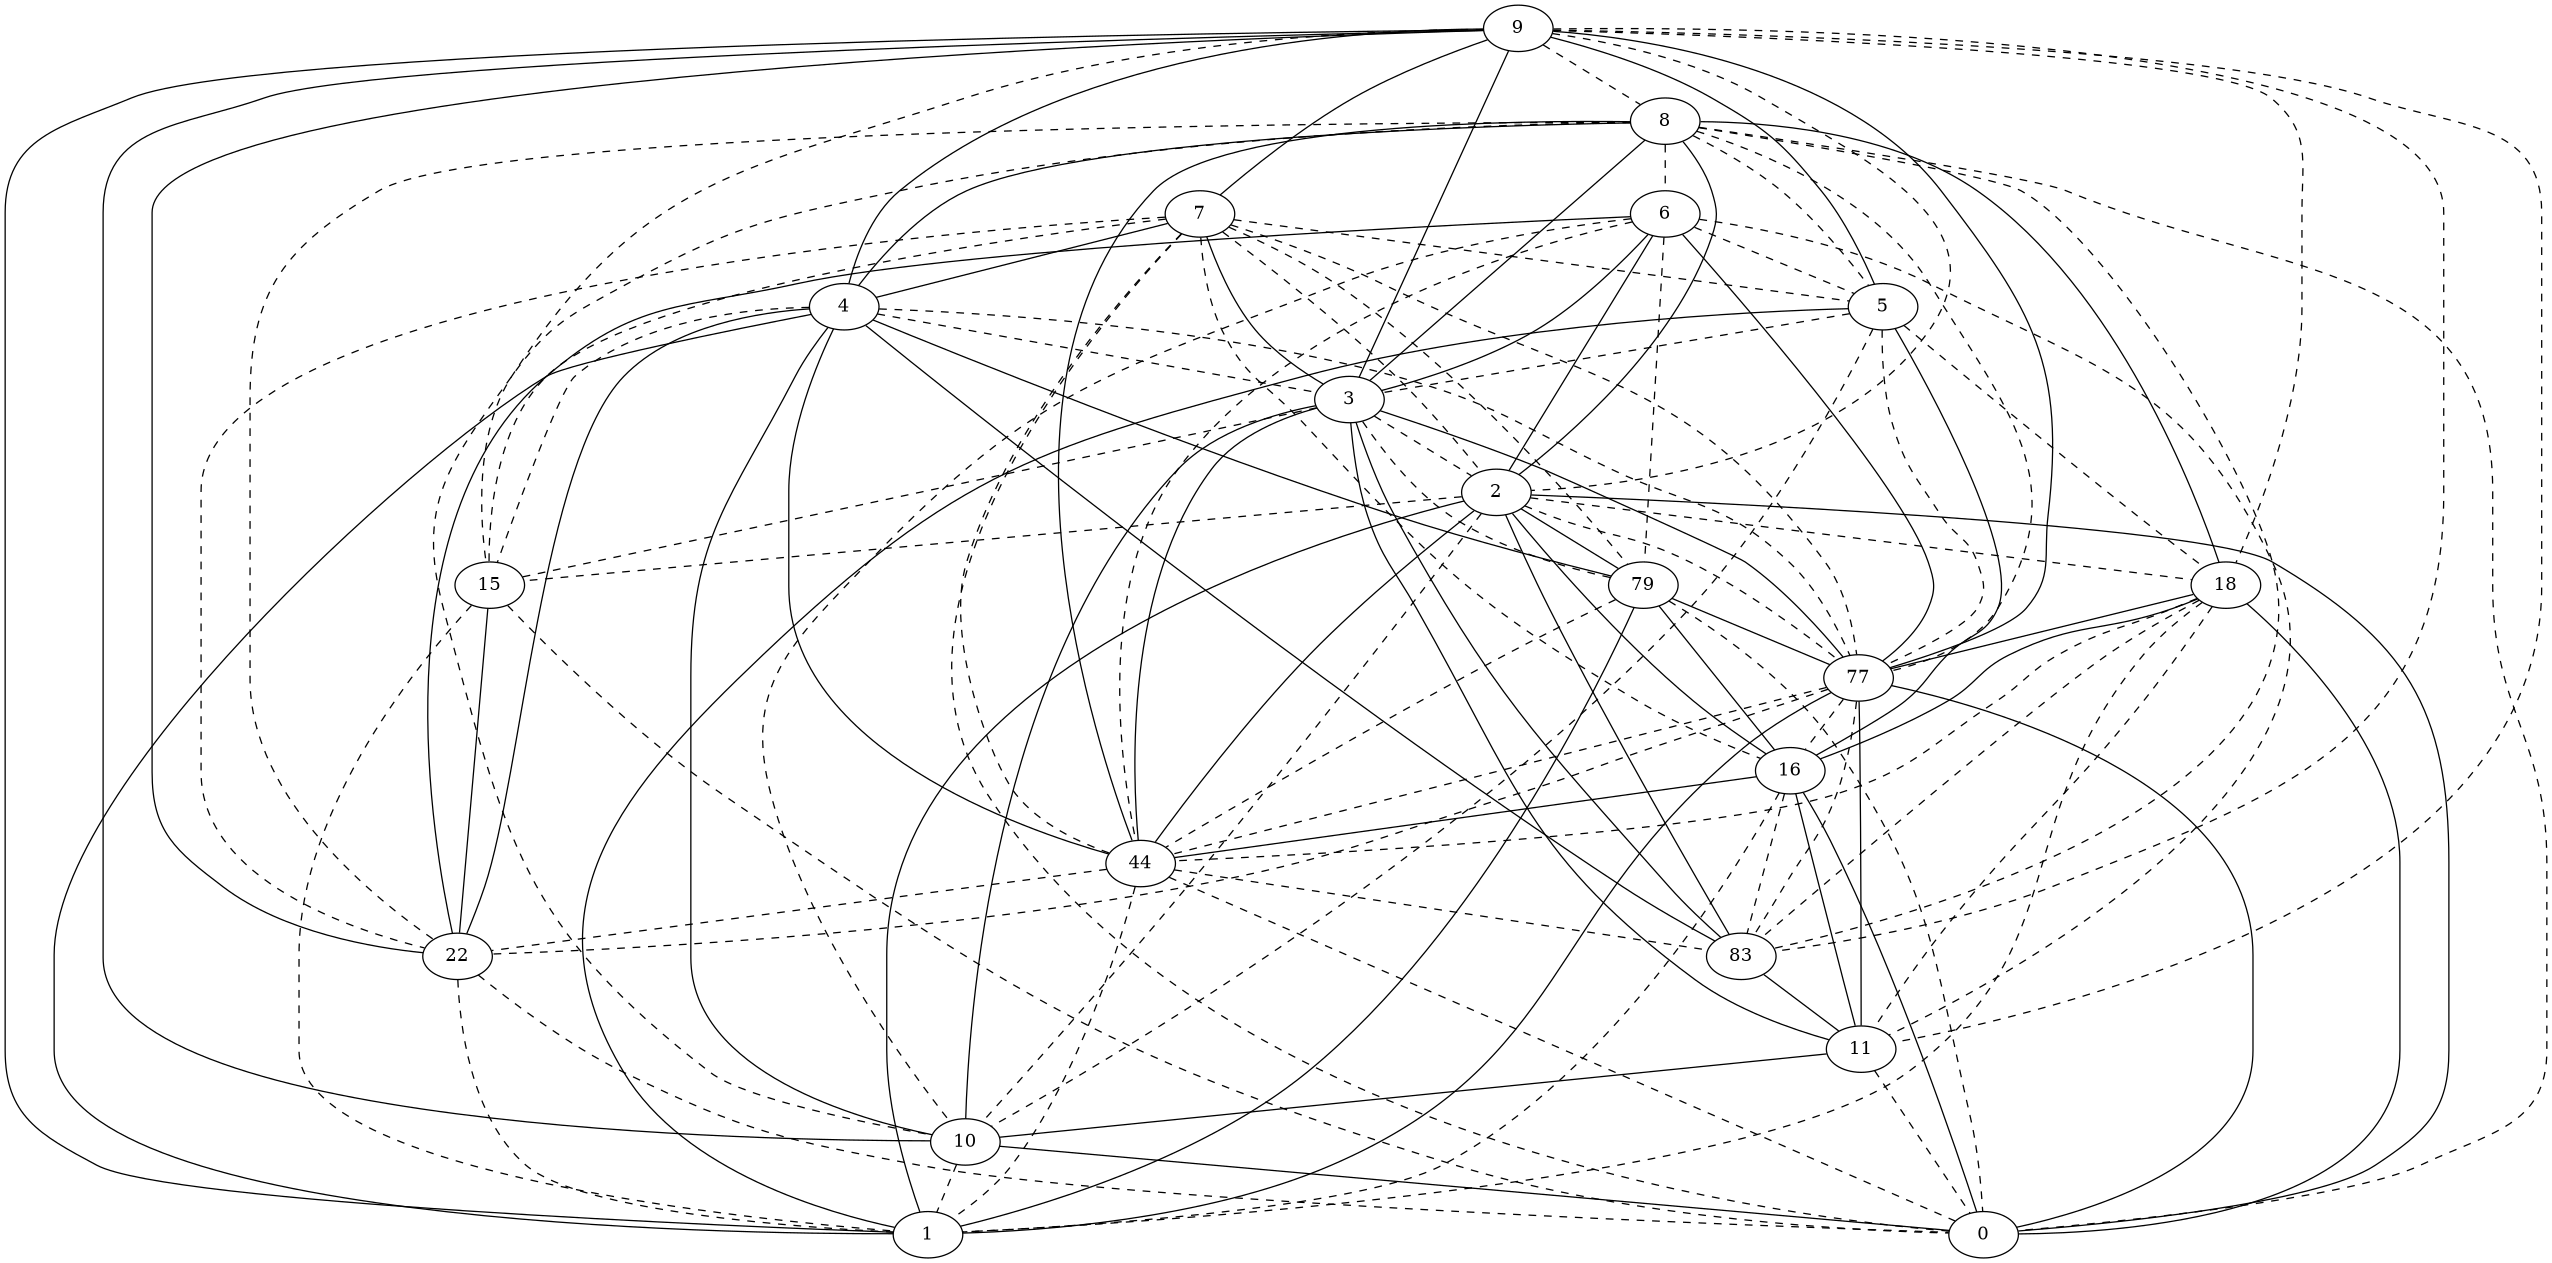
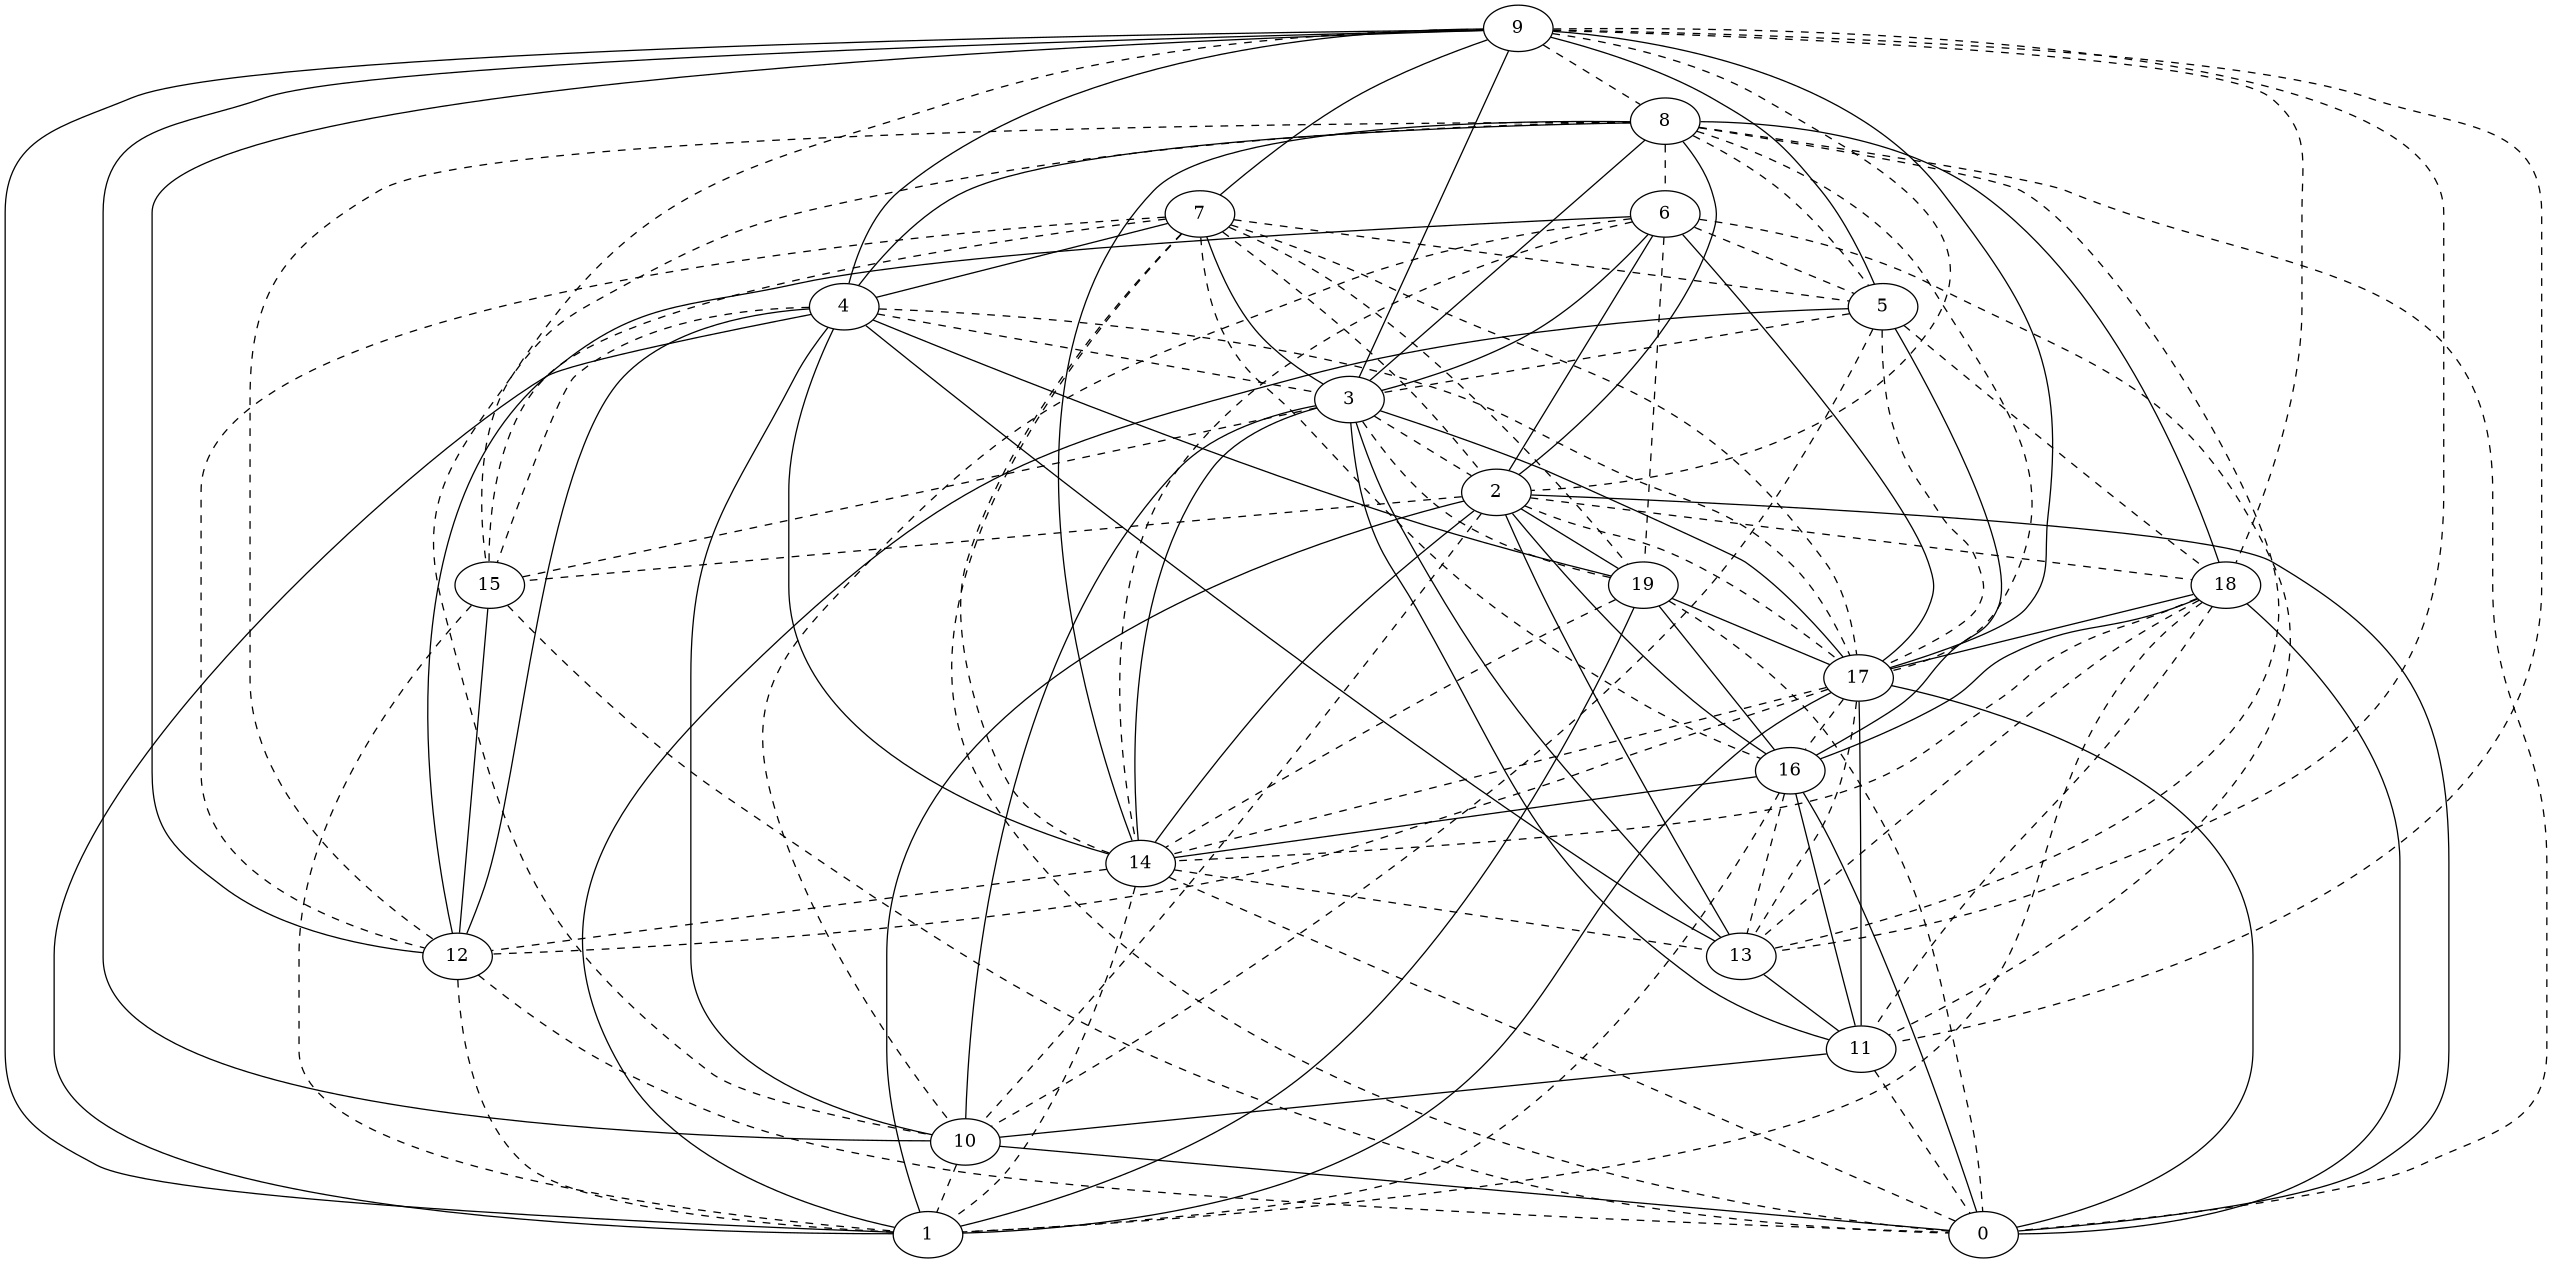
  digraph {
    edge [color=black dir=none style=dashed]
    8
-   12 [label=22]
+   12
    3
    18
    4
    0
-   14 [label=44]
+   14
    10
-   13 [label=83]
+   13
    5
-   17 [label=77]
+   17
    2
    6
    1
    11
    15
-   19 [label=79]
+   19
    16
    9
    7
    subgraph sub_1 {
      8
      12
      3
      18
      4
      0
      14
      10
      13
      5
      17
      2
      6
      1
      11
      15
      19
      16
      9
      7
    }
    8 -> 12
    8 -> 3 [style=solid]
    8 -> 18 [style=solid]
    8 -> 4 [style=solid]
    8 -> 0
    8 -> 14 [style=solid]
    8 -> 10
    8 -> 13
    8 -> 5
    8 -> 17
    8 -> 2 [style=solid]
    8 -> 6
    12 -> 0
    12 -> 1
    3 -> 14 [style=solid]
    3 -> 10 [style=solid]
    3 -> 13 [style=solid]
    3 -> 17 [style=solid]
    3 -> 2
    3 -> 11 [style=solid]
    3 -> 15
    3 -> 19
    18 -> 0 [style=solid]
    18 -> 14
    18 -> 13
    18 -> 17 [style=solid]
    18 -> 1
    18 -> 11
    18 -> 16 [style=solid]
    4 -> 12 [style=solid]
    4 -> 3
    4 -> 14 [style=solid]
    4 -> 10 [style=solid]
    4 -> 13 [style=solid]
    4 -> 17
    4 -> 1 [style=solid]
    4 -> 15
    4 -> 19 [style=solid]
    14 -> 12
    14 -> 0
    14 -> 13
    14 -> 1
    10 -> 0 [style=solid]
    10 -> 1
    13 -> 11 [style=solid]
    5 -> 3
    5 -> 18
    5 -> 10
    5 -> 17
    5 -> 1 [style=solid]
    5 -> 16 [style=solid]
    17 -> 12
    17 -> 0 [style=solid]
    17 -> 14
    17 -> 13
    17 -> 1 [style=solid]
    17 -> 11 [style=solid]
    17 -> 16
    2 -> 18
    2 -> 0 [style=solid]
    2 -> 14 [style=solid]
    2 -> 10
    2 -> 13 [style=solid]
    2 -> 17
    2 -> 1 [style=solid]
    2 -> 15
    2 -> 19 [style=solid]
    2 -> 16 [style=solid]
    6 -> 12 [style=solid]
    6 -> 3 [style=solid]
    6 -> 14
    6 -> 10
    6 -> 5
    6 -> 17 [style=solid]
    6 -> 2 [style=solid]
    6 -> 11
    6 -> 19
    11 -> 0
    11 -> 10 [style=solid]
    15 -> 12 [style=solid]
    15 -> 0
    15 -> 1
    19 -> 0
    19 -> 14
    19 -> 17 [style=solid]
    19 -> 1 [style=solid]
    19 -> 16 [style=solid]
    16 -> 0 [style=solid]
    16 -> 14 [style=solid]
    16 -> 13
    16 -> 1
    16 -> 11 [style=solid]
    9 -> 8
    9 -> 12 [style=solid]
    9 -> 3 [style=solid]
    9 -> 18
    9 -> 4 [style=solid]
    9 -> 10 [style=solid]
    9 -> 13
    9 -> 5 [style=solid]
    9 -> 17 [style=solid]
    9 -> 2
    9 -> 1 [style=solid]
    9 -> 11
    9 -> 15
    9 -> 7 [style=solid]
    7 -> 12
    7 -> 3 [style=solid]
    7 -> 4 [style=solid]
    7 -> 0
    7 -> 14
    7 -> 5
    7 -> 17
    7 -> 2
    7 -> 15
    7 -> 19
    7 -> 16
  }
